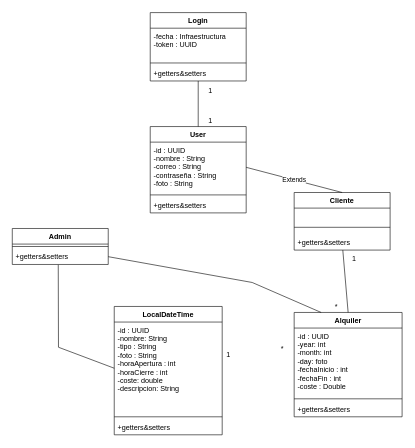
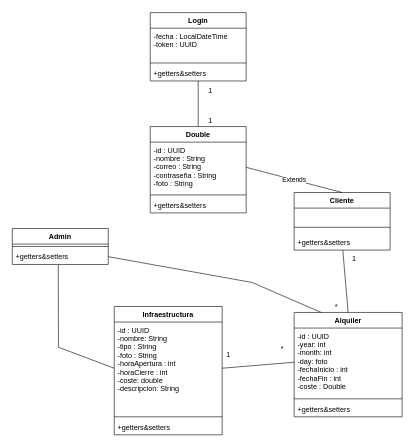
  <mxCell id="0" />
  <mxCell id="1" parent="0" />
- <mxCell id="2" value="User" style="swimlane;fontStyle=1;align=center;verticalAlign=top;childLayout=stackLayout;horizontal=1;startSize=26;horizontalStack=0;resizeParent=1;resizeParentMax=0;resizeLast=0;collapsible=1;marginBottom=0;" parent="1" vertex="1"><mxGeometry x="250" y="210" width="160" height="144" as="geometry" /></mxCell>
+ <mxCell id="2" value="Double" style="swimlane;fontStyle=1;align=center;verticalAlign=top;childLayout=stackLayout;horizontal=1;startSize=26;horizontalStack=0;resizeParent=1;resizeParentMax=0;resizeLast=0;collapsible=1;marginBottom=0;" parent="1" vertex="1"><mxGeometry x="250" y="210" width="160" height="144" as="geometry" /></mxCell>
  <mxCell id="3" value="-id : UUID&#10;-nombre : String&#10;-correo : String&#10;-contraseña : String&#10;-foto : String&#10;" style="text;strokeColor=none;fillColor=none;align=left;verticalAlign=top;spacingLeft=4;spacingRight=4;overflow=hidden;rotatable=0;points=[[0,0.5],[1,0.5]];portConstraint=eastwest;" parent="2" vertex="1"><mxGeometry y="26" width="160" height="84" as="geometry" /></mxCell>
  <mxCell id="4" value="" style="line;strokeWidth=1;fillColor=none;align=left;verticalAlign=middle;spacingTop=-1;spacingLeft=3;spacingRight=3;rotatable=0;labelPosition=right;points=[];portConstraint=eastwest;" parent="2" vertex="1"><mxGeometry y="110" width="160" height="8" as="geometry" /></mxCell>
  <mxCell id="5" value="+getters&amp;setters" style="text;strokeColor=none;fillColor=none;align=left;verticalAlign=top;spacingLeft=4;spacingRight=4;overflow=hidden;rotatable=0;points=[[0,0.5],[1,0.5]];portConstraint=eastwest;" parent="2" vertex="1"><mxGeometry y="118" width="160" height="26" as="geometry" /></mxCell>
  <mxCell id="6" value="Admin" style="swimlane;fontStyle=1;align=center;verticalAlign=top;childLayout=stackLayout;horizontal=1;startSize=26;horizontalStack=0;resizeParent=1;resizeParentMax=0;resizeLast=0;collapsible=1;marginBottom=0;" parent="1" vertex="1"><mxGeometry x="20" y="380" width="160" height="60" as="geometry" /></mxCell>
  <mxCell id="7" value="" style="line;strokeWidth=1;fillColor=none;align=left;verticalAlign=middle;spacingTop=-1;spacingLeft=3;spacingRight=3;rotatable=0;labelPosition=right;points=[];portConstraint=eastwest;" parent="6" vertex="1"><mxGeometry y="26" width="160" height="8" as="geometry" /></mxCell>
  <mxCell id="8" value="+getters&amp;setters" style="text;strokeColor=none;fillColor=none;align=left;verticalAlign=top;spacingLeft=4;spacingRight=4;overflow=hidden;rotatable=0;points=[[0,0.5],[1,0.5]];portConstraint=eastwest;" parent="6" vertex="1"><mxGeometry y="34" width="160" height="26" as="geometry" /></mxCell>
  <mxCell id="9" value="Login" style="swimlane;fontStyle=1;align=center;verticalAlign=top;childLayout=stackLayout;horizontal=1;startSize=26;horizontalStack=0;resizeParent=1;resizeParentMax=0;resizeLast=0;collapsible=1;marginBottom=0;" parent="1" vertex="1"><mxGeometry x="250" y="20" width="160" height="114" as="geometry" /></mxCell>
- <mxCell id="10" value="-fecha : Infraestructura&#10;-token : UUID&#10;" style="text;strokeColor=none;fillColor=none;align=left;verticalAlign=top;spacingLeft=4;spacingRight=4;overflow=hidden;rotatable=0;points=[[0,0.5],[1,0.5]];portConstraint=eastwest;" parent="9" vertex="1"><mxGeometry y="26" width="160" height="54" as="geometry" /></mxCell>
+ <mxCell id="10" value="-fecha : LocalDateTime&#10;-token : UUID&#10;" style="text;strokeColor=none;fillColor=none;align=left;verticalAlign=top;spacingLeft=4;spacingRight=4;overflow=hidden;rotatable=0;points=[[0,0.5],[1,0.5]];portConstraint=eastwest;" parent="9" vertex="1"><mxGeometry y="26" width="160" height="54" as="geometry" /></mxCell>
  <mxCell id="11" value="" style="line;strokeWidth=1;fillColor=none;align=left;verticalAlign=middle;spacingTop=-1;spacingLeft=3;spacingRight=3;rotatable=0;labelPosition=right;points=[];portConstraint=eastwest;" parent="9" vertex="1"><mxGeometry y="80" width="160" height="8" as="geometry" /></mxCell>
  <mxCell id="12" value="+getters&amp;setters" style="text;strokeColor=none;fillColor=none;align=left;verticalAlign=top;spacingLeft=4;spacingRight=4;overflow=hidden;rotatable=0;points=[[0,0.5],[1,0.5]];portConstraint=eastwest;" parent="9" vertex="1"><mxGeometry y="88" width="160" height="26" as="geometry" /></mxCell>
  <mxCell id="13" value="Cliente" style="swimlane;fontStyle=1;align=center;verticalAlign=top;childLayout=stackLayout;horizontal=1;startSize=26;horizontalStack=0;resizeParent=1;resizeParentMax=0;resizeLast=0;collapsible=1;marginBottom=0;" parent="1" vertex="1"><mxGeometry x="490" y="320" width="160" height="96" as="geometry" /></mxCell>
  <mxCell id="14" value="&lt;br&gt;" style="text;html=1;align=left;verticalAlign=middle;resizable=0;points=[];autosize=1;strokeColor=none;fillColor=none;" parent="13" vertex="1"><mxGeometry y="26" width="160" height="20" as="geometry" /></mxCell>
  <mxCell id="15" value="" style="line;strokeWidth=1;fillColor=none;align=left;verticalAlign=middle;spacingTop=-1;spacingLeft=3;spacingRight=3;rotatable=0;labelPosition=right;points=[];portConstraint=eastwest;" parent="13" vertex="1"><mxGeometry y="46" width="160" height="24" as="geometry" /></mxCell>
  <mxCell id="16" value="+getters&amp;setters" style="text;strokeColor=none;fillColor=none;align=left;verticalAlign=top;spacingLeft=4;spacingRight=4;overflow=hidden;rotatable=0;points=[[0,0.5],[1,0.5]];portConstraint=eastwest;" parent="13" vertex="1"><mxGeometry y="70" width="160" height="26" as="geometry" /></mxCell>
- <mxCell id="17" value="LocalDateTime" style="swimlane;fontStyle=1;align=center;verticalAlign=top;childLayout=stackLayout;horizontal=1;startSize=26;horizontalStack=0;resizeParent=1;resizeParentMax=0;resizeLast=0;collapsible=1;marginBottom=0;" parent="1" vertex="1"><mxGeometry x="190" y="510" width="180" height="214" as="geometry" /></mxCell>
+ <mxCell id="17" value="Infraestructura" style="swimlane;fontStyle=1;align=center;verticalAlign=top;childLayout=stackLayout;horizontal=1;startSize=26;horizontalStack=0;resizeParent=1;resizeParentMax=0;resizeLast=0;collapsible=1;marginBottom=0;" parent="1" vertex="1"><mxGeometry x="190" y="510" width="180" height="214" as="geometry" /></mxCell>
  <mxCell id="18" value="-id : UUID&#10;-nombre: String&#10;-tipo : String&#10;-foto : String&#10;-horaApertura : int&#10;-horaCierre : int&#10;-coste: double&#10;-descripcion: String&#10;&#10;" style="text;strokeColor=none;fillColor=none;align=left;verticalAlign=top;spacingLeft=4;spacingRight=4;overflow=hidden;rotatable=0;points=[[0,0.5],[1,0.5]];portConstraint=eastwest;" parent="17" vertex="1"><mxGeometry y="26" width="180" height="154" as="geometry" /></mxCell>
  <mxCell id="19" value="" style="line;strokeWidth=1;fillColor=none;align=left;verticalAlign=middle;spacingTop=-1;spacingLeft=3;spacingRight=3;rotatable=0;labelPosition=right;points=[];portConstraint=eastwest;" parent="17" vertex="1"><mxGeometry y="180" width="180" height="8" as="geometry" /></mxCell>
  <mxCell id="20" value="+getters&amp;setters" style="text;strokeColor=none;fillColor=none;align=left;verticalAlign=top;spacingLeft=4;spacingRight=4;overflow=hidden;rotatable=0;points=[[0,0.5],[1,0.5]];portConstraint=eastwest;" parent="17" vertex="1"><mxGeometry y="188" width="180" height="26" as="geometry" /></mxCell>
  <mxCell id="21" value="Alquiler" style="swimlane;fontStyle=1;align=center;verticalAlign=top;childLayout=stackLayout;horizontal=1;startSize=26;horizontalStack=0;resizeParent=1;resizeParentMax=0;resizeLast=0;collapsible=1;marginBottom=0;" parent="1" vertex="1"><mxGeometry x="490" y="520" width="180" height="174" as="geometry" /></mxCell>
  <mxCell id="22" value="-id : UUID&#10;-year: int&#10;-month: int&#10;-day: foto&#10;-fechaInicio : int&#10;-fechaFin : int&#10;-coste : Double&#10;" style="text;strokeColor=none;fillColor=none;align=left;verticalAlign=top;spacingLeft=4;spacingRight=4;overflow=hidden;rotatable=0;points=[[0,0.5],[1,0.5]];portConstraint=eastwest;" parent="21" vertex="1"><mxGeometry y="26" width="180" height="114" as="geometry" /></mxCell>
  <mxCell id="23" value="" style="line;strokeWidth=1;fillColor=none;align=left;verticalAlign=middle;spacingTop=-1;spacingLeft=3;spacingRight=3;rotatable=0;labelPosition=right;points=[];portConstraint=eastwest;" parent="21" vertex="1"><mxGeometry y="140" width="180" height="8" as="geometry" /></mxCell>
  <mxCell id="24" value="+getters&amp;setters" style="text;strokeColor=none;fillColor=none;align=left;verticalAlign=top;spacingLeft=4;spacingRight=4;overflow=hidden;rotatable=0;points=[[0,0.5],[1,0.5]];portConstraint=eastwest;" parent="21" vertex="1"><mxGeometry y="148" width="180" height="26" as="geometry" /></mxCell>
  <mxCell id="25" value="Extends" style="endArrow=none;endSize=16;endFill=0;html=1;rounded=0;exitX=0.5;exitY=0;exitDx=0;exitDy=0;entryX=1;entryY=0.5;entryDx=0;entryDy=0;" parent="1" source="13" target="3" edge="1"><mxGeometry width="160" relative="1" as="geometry"><mxPoint x="470" y="276.58" as="sourcePoint" /><mxPoint x="520" y="240" as="targetPoint" /></mxGeometry></mxCell>
  <mxCell id="26" value="" style="endArrow=none;html=1;rounded=0;exitX=0.5;exitY=0;exitDx=0;exitDy=0;" parent="1" source="2" target="12" edge="1"><mxGeometry width="50" height="50" relative="1" as="geometry"><mxPoint x="280" as="sourcePoint" y="190" /><mxPoint x="330" y="140" as="targetPoint" /></mxGeometry></mxCell>
  <mxCell id="27" value="" style="endArrow=none;html=1;rounded=0;exitX=0.5;exitY=0;exitDx=0;exitDy=0;" parent="1" source="21" target="16" edge="1"><mxGeometry width="50" height="50" relative="1" as="geometry"><mxPoint x="500" y="510" as="sourcePoint" /><mxPoint x="550" y="460" as="targetPoint" /></mxGeometry></mxCell>
+ <mxCell id="28" value="" style="endArrow=none;html=1;rounded=0;exitX=1;exitY=0.5;exitDx=0;exitDy=0;entryX=0;entryY=0.5;entryDx=0;entryDy=0;" parent="1" source="18" target="22" edge="1"><mxGeometry width="50" height="50" relative="1" as="geometry"><mxPoint x="390" y="602" as="sourcePoint" /><mxPoint x="440" y="552" as="targetPoint" /></mxGeometry></mxCell>
  <mxCell id="29" value="1" style="text;html=1;align=center;verticalAlign=middle;resizable=0;points=[];autosize=1;strokeColor=none;fillColor=none;" parent="1" vertex="1"><mxGeometry x="370" y="580" width="20" height="20" as="geometry" /></mxCell>
  <mxCell id="30" value="*" style="text;html=1;align=center;verticalAlign=middle;resizable=0;points=[];autosize=1;strokeColor=none;fillColor=none;" parent="1" vertex="1"><mxGeometry x="460" y="570" width="20" height="20" as="geometry" /></mxCell>
  <mxCell id="31" value="*" style="text;html=1;align=center;verticalAlign=middle;resizable=0;points=[];autosize=1;strokeColor=none;fillColor=none;" parent="1" vertex="1"><mxGeometry x="550" y="500" width="20" height="20" as="geometry" /></mxCell>
  <mxCell id="32" value="1" style="text;html=1;align=center;verticalAlign=middle;resizable=0;points=[];autosize=1;strokeColor=none;fillColor=none;" parent="1" vertex="1"><mxGeometry x="580" y="420" width="20" height="20" as="geometry" /></mxCell>
  <mxCell id="33" value="" style="endArrow=none;html=1;rounded=0;entryX=0.479;entryY=1.02;entryDx=0;entryDy=0;entryPerimeter=0;exitX=0;exitY=0.5;exitDx=0;exitDy=0;" parent="1" source="18" target="8" edge="1"><mxGeometry width="50" height="50" relative="1" as="geometry"><mxPoint x="50" y="570" as="sourcePoint" /><mxPoint x="100" y="520" as="targetPoint" /><Array as="points"><mxPoint x="97" y="578" /></Array></mxGeometry></mxCell>
  <mxCell id="34" value="" style="endArrow=none;html=1;rounded=0;exitX=1;exitY=0.5;exitDx=0;exitDy=0;entryX=0.25;entryY=0;entryDx=0;entryDy=0;" parent="1" source="8" target="21" edge="1"><mxGeometry width="50" height="50" relative="1" as="geometry"><mxPoint x="250" y="490" as="sourcePoint" /><mxPoint x="300" y="440" as="targetPoint" /><Array as="points"><mxPoint x="420" y="470" /></Array></mxGeometry></mxCell>
  <mxCell id="35" value="1" style="text;html=1;align=center;verticalAlign=middle;resizable=0;points=[];autosize=1;strokeColor=none;fillColor=none;" parent="1" vertex="1"><mxGeometry x="340" y="140" width="20" height="20" as="geometry" /></mxCell>
  <mxCell id="36" value="1" style="text;html=1;align=center;verticalAlign=middle;resizable=0;points=[];autosize=1;strokeColor=none;fillColor=none;" parent="1" vertex="1"><mxGeometry x="340" width="20" height="20" as="geometry" y="190" /></mxCell>
